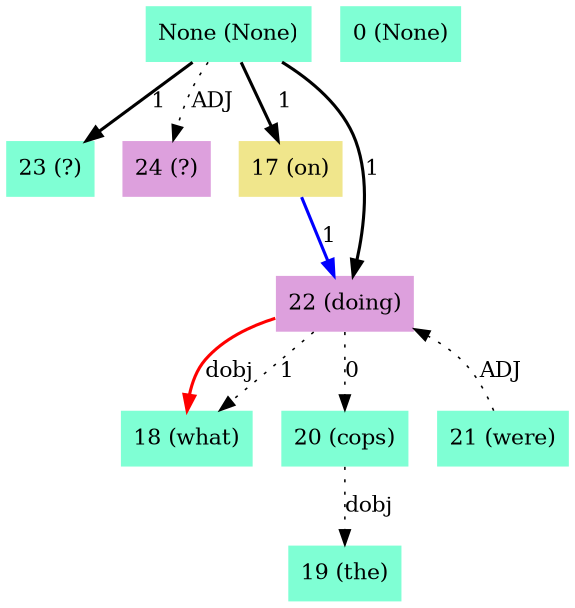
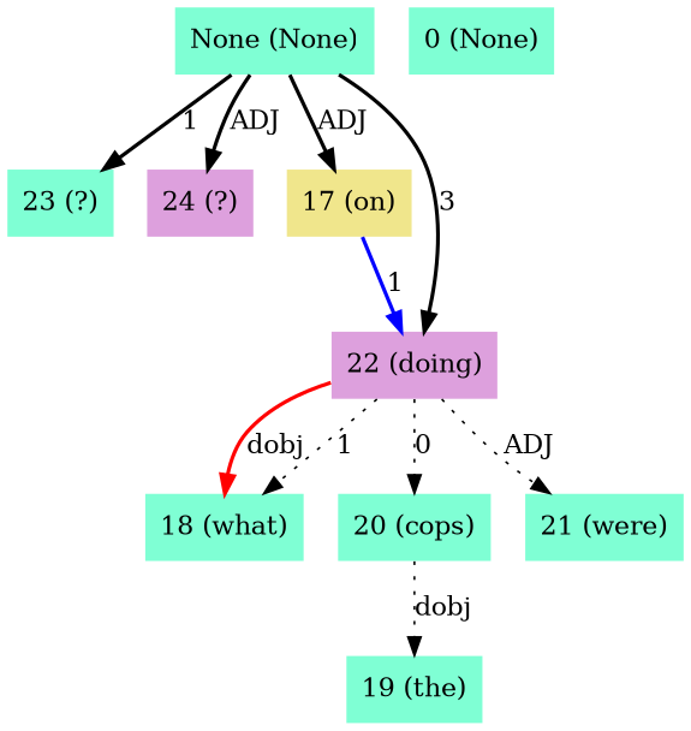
  digraph {
    node [color=black fillcolor=aquamarine shape=plaintext style=filled]
    edge [dir=forward style=bold]
    n1 [label="None (None)"]
    n2 [color=blue label="23 (?)"]
    n3 [fillcolor=plum label="24 (?)"]
    n4 [color=blue fillcolor=khaki label="17 (on)"]
    n5 [fillcolor=plum label="22 (doing)"]
    n6 [color=blue label="18 (what)"]
    n7 [label="20 (cops)"]
    n8 [label="21 (were)"]
    n9 [color=blue label="19 (the)"]
    n10 [color=blue label="0 (None)"]
    n1 -> n2 [label=1]
-   n1 -> n3 [label=ADJ style=dotted]
-   n1 -> n4 [label=1]
-   n1 -> n5 [label=1]
+   n1 -> n3 [label=ADJ]
+   n1 -> n4 [label=ADJ]
+   n1 -> n5 [label=3]
    n4 -> n5 [color=blue label=1]
    n5 -> n6 [color=red label=dobj]
    n5 -> n6 [label=1 style=dotted]
    n5 -> n7 [label=0 style=dotted]
-   n8 -> n5 [label=ADJ style=dotted]
+   n5 -> n8 [label=ADJ style=dotted]
    n7 -> n9 [label=dobj style=dotted]
  }
